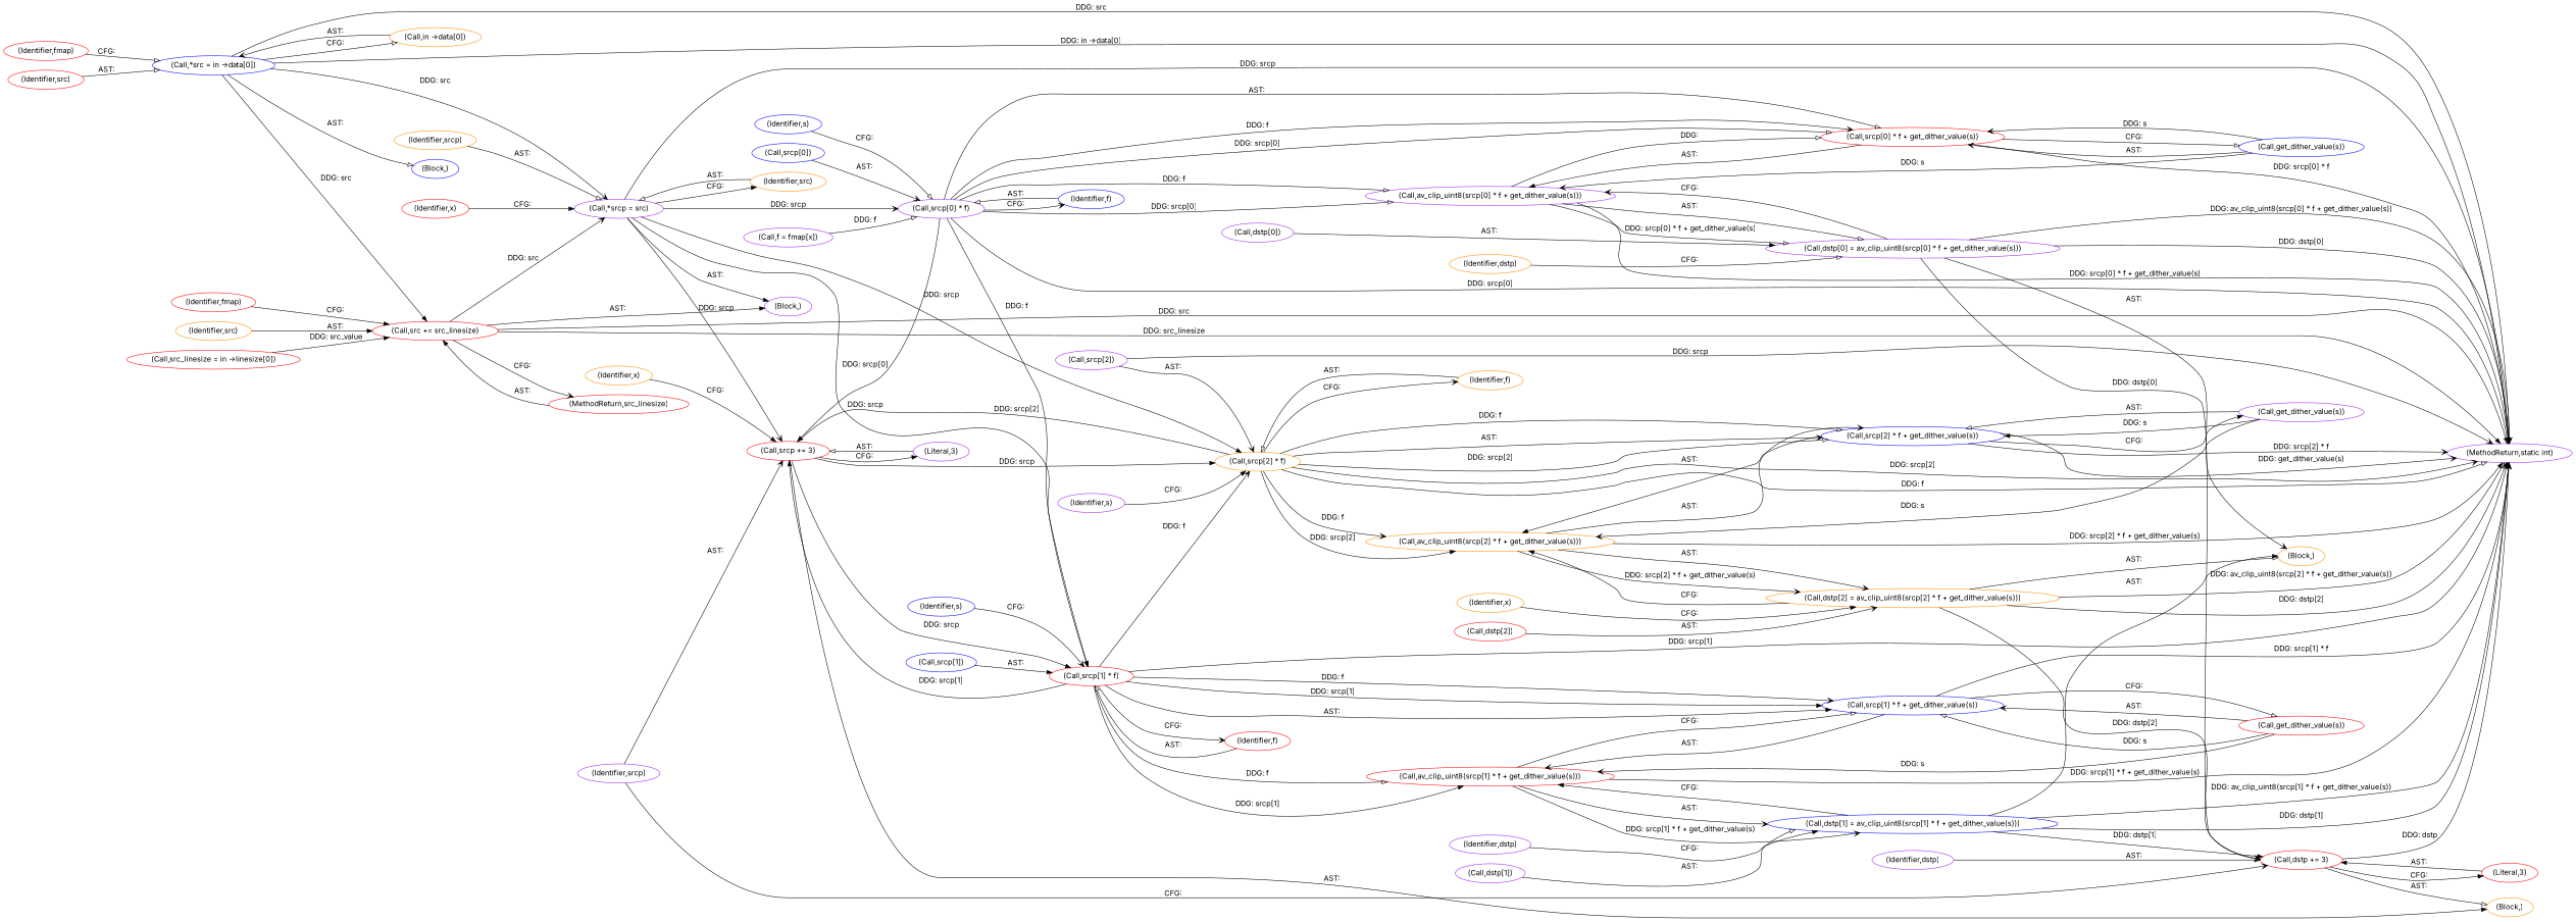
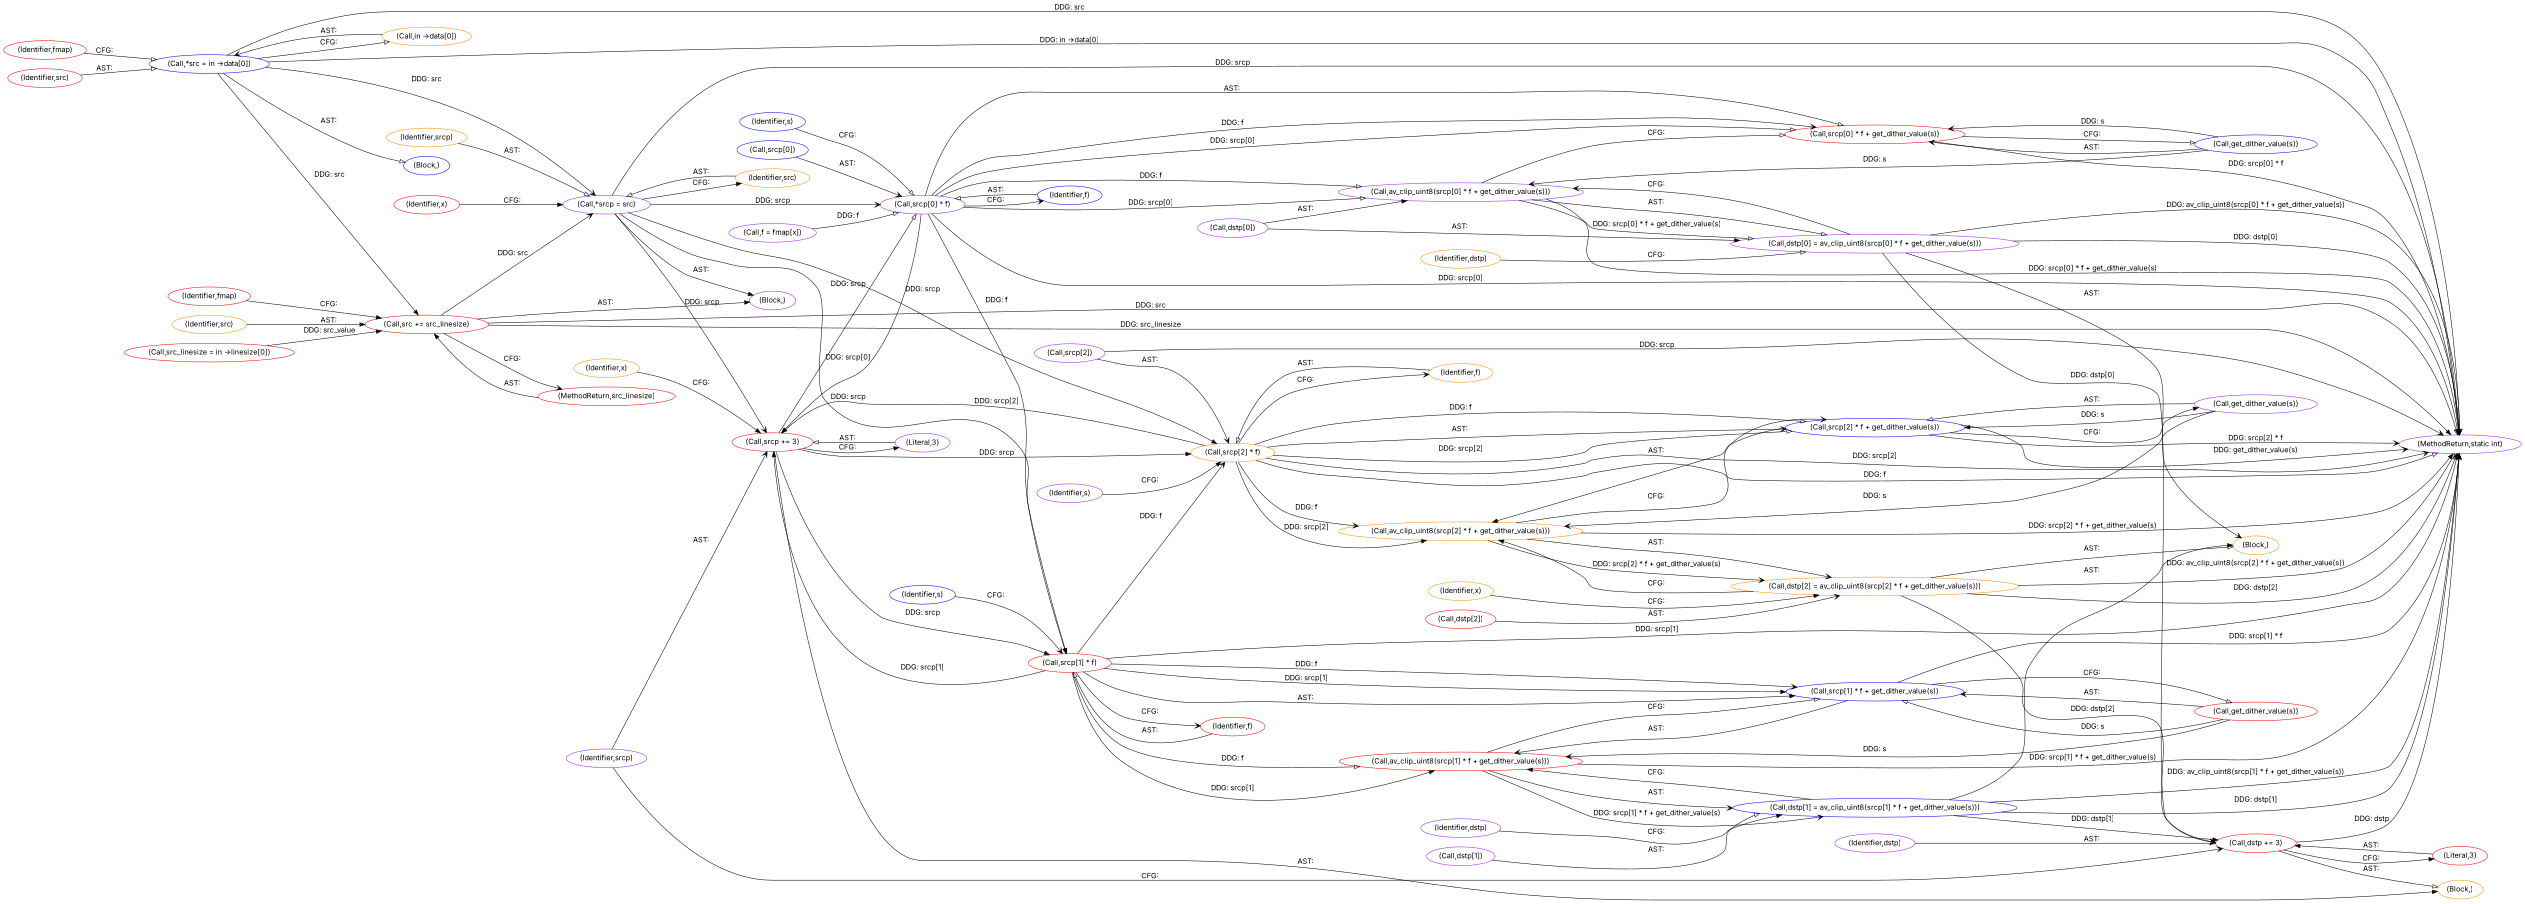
  digraph {
    fontname=Inter
    rankdir=LR
    node [color=purple fontname=Inter]
    edge [arrowhead=vee fontname=Inter]
    n1 [color=blue label="(Call,*src = in ->data[0])"]
    n2 [label="(Call,*srcp = src)"]
    n3 [color=red label="(Call,src += src_linesize)"]
    n4 [label="(MethodReturn,static int)"]
    n5 [color=blue label="(Block,)"]
    n6 [color=darkorange label="(Call,in ->data[0])"]
    n7 [color=red label="(Call,srcp += 3)"]
    n8 [label="(Call,srcp[0] * f)"]
    n9 [color=red label="(Call,srcp[1] * f)"]
    n10 [color=darkorange label="(Call,srcp[2] * f)"]
    n11 [label="(Block,)"]
    n12 [color=darkorange label="(Identifier,src)"]
    n13 [color=red label="(MethodReturn,src_linesize)"]
    n14 [color=darkorange label="(Block,)"]
    n15 [label="(Literal,3)"]
    n16 [label="(Call,av_clip_uint8(srcp[0] * f + get_dither_value(s)))"]
    n17 [color=red label="(Call,srcp[0] * f + get_dither_value(s))"]
    n18 [color=blue label="(Identifier,f)"]
    n19 [color=red label="(Call,av_clip_uint8(srcp[1] * f + get_dither_value(s)))"]
    n20 [color=blue label="(Call,srcp[1] * f + get_dither_value(s))"]
    n21 [color=red label="(Identifier,f)"]
    n22 [color=darkorange label="(Call,av_clip_uint8(srcp[2] * f + get_dither_value(s)))"]
    n23 [color=blue label="(Call,srcp[2] * f + get_dither_value(s))"]
    n24 [color=darkorange label="(Identifier,f)"]
    n25 [label="(Call,dstp[0] = av_clip_uint8(srcp[0] * f + get_dither_value(s)))"]
    n26 [color=blue label="(Call,get_dither_value(s))"]
    n27 [color=red label="(Call,dstp += 3)"]
    n28 [color=darkorange label="(Block,)"]
    n29 [color=red label="(Literal,3)"]
    n30 [color=blue label="(Call,dstp[1] = av_clip_uint8(srcp[1] * f + get_dither_value(s)))"]
    n31 [color=red label="(Call,get_dither_value(s))"]
    n32 [color=darkorange label="(Call,dstp[2] = av_clip_uint8(srcp[2] * f + get_dither_value(s)))"]
    n33 [label="(Call,get_dither_value(s))"]
    n34 [label="(Identifier,dstp)"]
    n35 [label="(Call,dstp[1])"]
    n36 [color=darkorange label="(Identifier,srcp)"]
    n37 [label="(Call,f = fmap[x])"]
    n38 [color=darkorange label="(Identifier,dstp)"]
    n39 [color=red label="(Identifier,x)"]
    n40 [color=red label="(Identifier,fmap)"]
    n41 [color=red label="(Identifier,fmap)"]
    n42 [label="(Call,dstp[0])"]
    n43 [color=red label="(Identifier,src)"]
    n44 [color=darkorange label="(Identifier,x)"]
    n45 [label="(Identifier,s)"]
    n46 [color=darkorange label="(Identifier,src)"]
    n47 [color=red label="(Call,src_linesize = in ->linesize[0])"]
    n48 [label="(Call,srcp[2])"]
    n49 [color=darkorange label="(Identifier,x)"]
    n50 [label="(Identifier,srcp)"]
    n51 [color=blue label="(Identifier,s)"]
    n52 [label="(Identifier,dstp)"]
    n53 [color=blue label="(Identifier,s)"]
    n54 [color=blue label="(Call,srcp[0])"]
-   n55 [color=blue label="(Call,srcp[1])"]
    n56 [color=red label="(Call,dstp[2])"]
    n1 -> n2 [label="DDG: src"]
    n1 -> n3 [arrowhead=normal label="DDG: src"]
    n1 -> n4 [arrowhead=normal label="DDG: in ->data[0]"]
    n1 -> n4 [label="DDG: src"]
    n1 -> n5 [arrowhead=onormal label="AST: "]
    n1 -> n6 [arrowhead=onormal label="CFG: "]
    n2 -> n4 [arrowhead=onormal label="DDG: srcp"]
    n2 -> n7 [label="DDG: srcp"]
    n2 -> n8 [label="DDG: srcp"]
    n2 -> n9 [arrowhead=normal label="DDG: srcp"]
    n2 -> n10 [arrowhead=normal label="DDG: srcp"]
    n2 -> n11 [arrowhead=normal label="AST: "]
    n2 -> n12 [arrowhead=normal label="CFG: "]
    n3 -> n2 [label="DDG: src"]
    n3 -> n4 [arrowhead=onormal label="DDG: src"]
    n3 -> n4 [arrowhead=normal label="DDG: src_linesize"]
    n3 -> n11 [arrowhead=normal label="AST: "]
    n3 -> n13 [label="CFG: "]
    n6 -> n1 [label="AST: "]
+   n7 -> n8 [arrowhead=onormal label="DDG: srcp"]
    n7 -> n9 [arrowhead=normal label="DDG: srcp"]
    n7 -> n10 [arrowhead=normal label="DDG: srcp"]
    n7 -> n14 [arrowhead=normal label="AST: "]
    n7 -> n15 [arrowhead=normal label="CFG: "]
    n8 -> n4 [label="DDG: srcp[0]"]
    n8 -> n7 [arrowhead=normal label="DDG: srcp[0]"]
    n8 -> n9 [arrowhead=normal label="DDG: f"]
    n8 -> n16 [arrowhead=onormal label="DDG: srcp[0]"]
    n8 -> n16 [arrowhead=onormal label="DDG: f"]
    n8 -> n17 [arrowhead=onormal label="AST: "]
    n8 -> n17 [arrowhead=onormal label="DDG: srcp[0]"]
    n8 -> n17 [label="DDG: f"]
    n8 -> n18 [label="CFG: "]
    n9 -> n4 [arrowhead=normal label="DDG: srcp[1]"]
    n9 -> n7 [arrowhead=normal label="DDG: srcp[1]"]
    n9 -> n10 [label="DDG: f"]
    n9 -> n19 [arrowhead=normal label="DDG: srcp[1]"]
    n9 -> n19 [arrowhead=onormal label="DDG: f"]
    n9 -> n20 [arrowhead=normal label="AST: "]
    n9 -> n20 [arrowhead=normal label="DDG: srcp[1]"]
    n9 -> n20 [label="DDG: f"]
    n9 -> n21 [label="CFG: "]
    n10 -> n4 [label="DDG: srcp[2]"]
    n10 -> n4 [arrowhead=onormal label="DDG: f"]
    n10 -> n7 [arrowhead=onormal label="DDG: srcp[2]"]
    n10 -> n22 [arrowhead=normal label="DDG: srcp[2]"]
    n10 -> n22 [label="DDG: f"]
    n10 -> n23 [label="AST: "]
    n10 -> n23 [arrowhead=onormal label="DDG: srcp[2]"]
    n10 -> n23 [arrowhead=onormal label="DDG: f"]
    n10 -> n24 [label="CFG: "]
    n12 -> n2 [arrowhead=onormal label="AST: "]
    n13 -> n3 [arrowhead=normal label="AST: "]
    n15 -> n7 [arrowhead=onormal label="AST: "]
    n16 -> n4 [arrowhead=normal label="DDG: srcp[0] * f + get_dither_value(s)"]
-   n16 -> n17 [arrowhead=onormal label="DDG: "]
+   n16 -> n17 [arrowhead=onormal label="CFG: "]
    n16 -> n25 [arrowhead=onormal label="AST: "]
    n16 -> n25 [arrowhead=onormal label="DDG: srcp[0] * f + get_dither_value(s)"]
    n17 -> n4 [arrowhead=normal label="DDG: srcp[0] * f"]
-   n17 -> n16 [arrowhead=normal label="AST: "]
+   n42 -> n16 [arrowhead=normal label="AST: "]
    n17 -> n26 [arrowhead=onormal label="CFG: "]
    n18 -> n8 [arrowhead=onormal label="AST: "]
    n19 -> n4 [arrowhead=normal label="DDG: srcp[1] * f + get_dither_value(s)"]
    n19 -> n20 [arrowhead=onormal label="CFG: "]
    n19 -> n30 [label="AST: "]
    n19 -> n30 [label="DDG: srcp[1] * f + get_dither_value(s)"]
    n20 -> n4 [label="DDG: srcp[1] * f"]
    n20 -> n19 [label="AST: "]
    n20 -> n31 [arrowhead=onormal label="CFG: "]
    n21 -> n9 [arrowhead=onormal label="AST: "]
    n22 -> n4 [arrowhead=normal label="DDG: srcp[2] * f + get_dither_value(s)"]
-   n22 -> n23 [label="AST: "]
+   n22 -> n23 [label="CFG: "]
    n22 -> n32 [label="AST: "]
    n22 -> n32 [label="DDG: srcp[2] * f + get_dither_value(s)"]
    n23 -> n4 [label="DDG: get_dither_value(s)"]
    n23 -> n4 [label="DDG: srcp[2] * f"]
    n23 -> n22 [arrowhead=normal label="AST: "]
    n23 -> n33 [arrowhead=normal label="CFG: "]
    n24 -> n10 [arrowhead=onormal label="AST: "]
    n25 -> n4 [label="DDG: av_clip_uint8(srcp[0] * f + get_dither_value(s))"]
    n25 -> n4 [arrowhead=normal label="DDG: dstp[0]"]
    n25 -> n16 [label="CFG: "]
    n25 -> n27 [label="DDG: dstp[0]"]
    n25 -> n28 [label="AST: "]
    n26 -> n16 [label="DDG: s"]
    n26 -> n17 [label="AST: "]
    n26 -> n17 [label="DDG: s"]
    n27 -> n4 [label="DDG: dstp"]
    n27 -> n14 [arrowhead=onormal label="AST: "]
    n27 -> n29 [arrowhead=normal label="CFG: "]
    n29 -> n27 [arrowhead=normal label="AST: "]
    n30 -> n4 [label="DDG: dstp[1]"]
    n30 -> n4 [label="DDG: av_clip_uint8(srcp[1] * f + get_dither_value(s))"]
    n30 -> n19 [arrowhead=normal label="CFG: "]
    n30 -> n27 [arrowhead=normal label="DDG: dstp[1]"]
    n30 -> n28 [arrowhead=normal label="AST: "]
    n31 -> n19 [label="DDG: s"]
    n31 -> n20 [label="AST: "]
    n31 -> n20 [arrowhead=onormal label="DDG: s"]
    n32 -> n4 [arrowhead=onormal label="DDG: av_clip_uint8(srcp[2] * f + get_dither_value(s))"]
    n32 -> n4 [label="DDG: dstp[2]"]
    n32 -> n22 [arrowhead=normal label="CFG: "]
    n32 -> n27 [label="DDG: dstp[2]"]
    n32 -> n28 [arrowhead=onormal label="AST: "]
    n33 -> n22 [label="DDG: s"]
    n33 -> n23 [arrowhead=onormal label="AST: "]
    n33 -> n23 [arrowhead=normal label="DDG: s"]
    n34 -> n30 [arrowhead=normal label="CFG: "]
    n35 -> n30 [arrowhead=onormal label="AST: "]
    n36 -> n2 [arrowhead=onormal label="AST: "]
    n37 -> n8 [arrowhead=onormal label="DDG: f"]
    n38 -> n25 [arrowhead=onormal label="CFG: "]
    n39 -> n2 [arrowhead=normal label="CFG: "]
    n40 -> n1 [arrowhead=onormal label="CFG: "]
    n41 -> n3 [arrowhead=normal label="CFG: "]
    n42 -> n25 [arrowhead=normal label="AST: "]
    n43 -> n1 [arrowhead=onormal label="AST: "]
    n44 -> n7 [arrowhead=normal label="CFG: "]
    n45 -> n10 [arrowhead=normal label="CFG: "]
    n46 -> n3 [arrowhead=normal label="AST: "]
    n47 -> n3 [arrowhead=normal label="DDG: src_value"]
    n48 -> n4 [label="DDG: srcp"]
    n48 -> n10 [label="AST: "]
    n49 -> n32 [arrowhead=normal label="CFG: "]
    n50 -> n7 [label="AST: "]
    n50 -> n27 [label="CFG: "]
    n51 -> n9 [label="CFG: "]
    n52 -> n27 [arrowhead=onormal label="AST: "]
    n53 -> n8 [arrowhead=onormal label="CFG: "]
    n54 -> n8 [label="AST: "]
-   n55 -> n9 [arrowhead=normal label="AST: "]
    n56 -> n32 [label="AST: "]
  }
